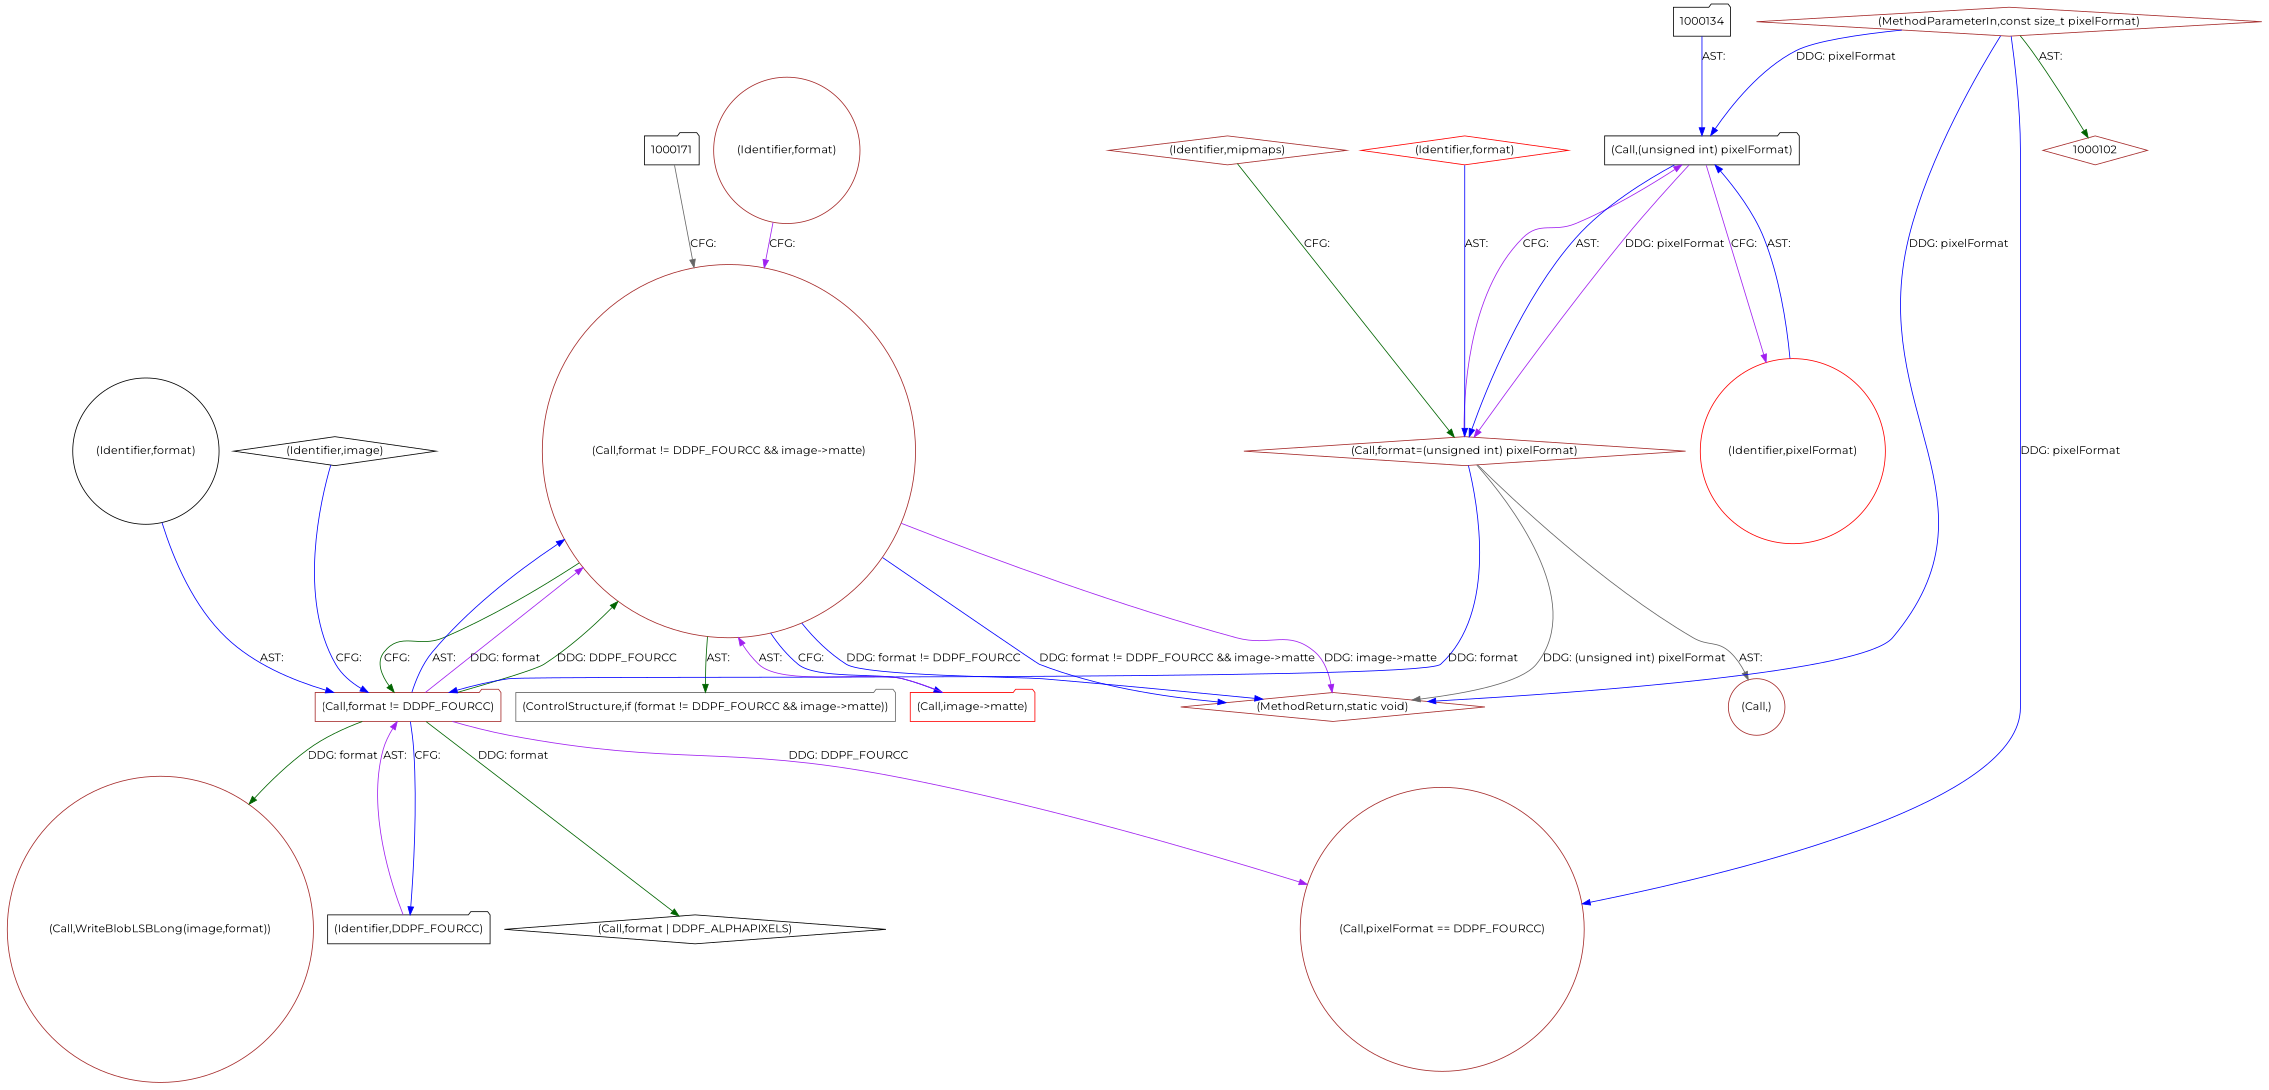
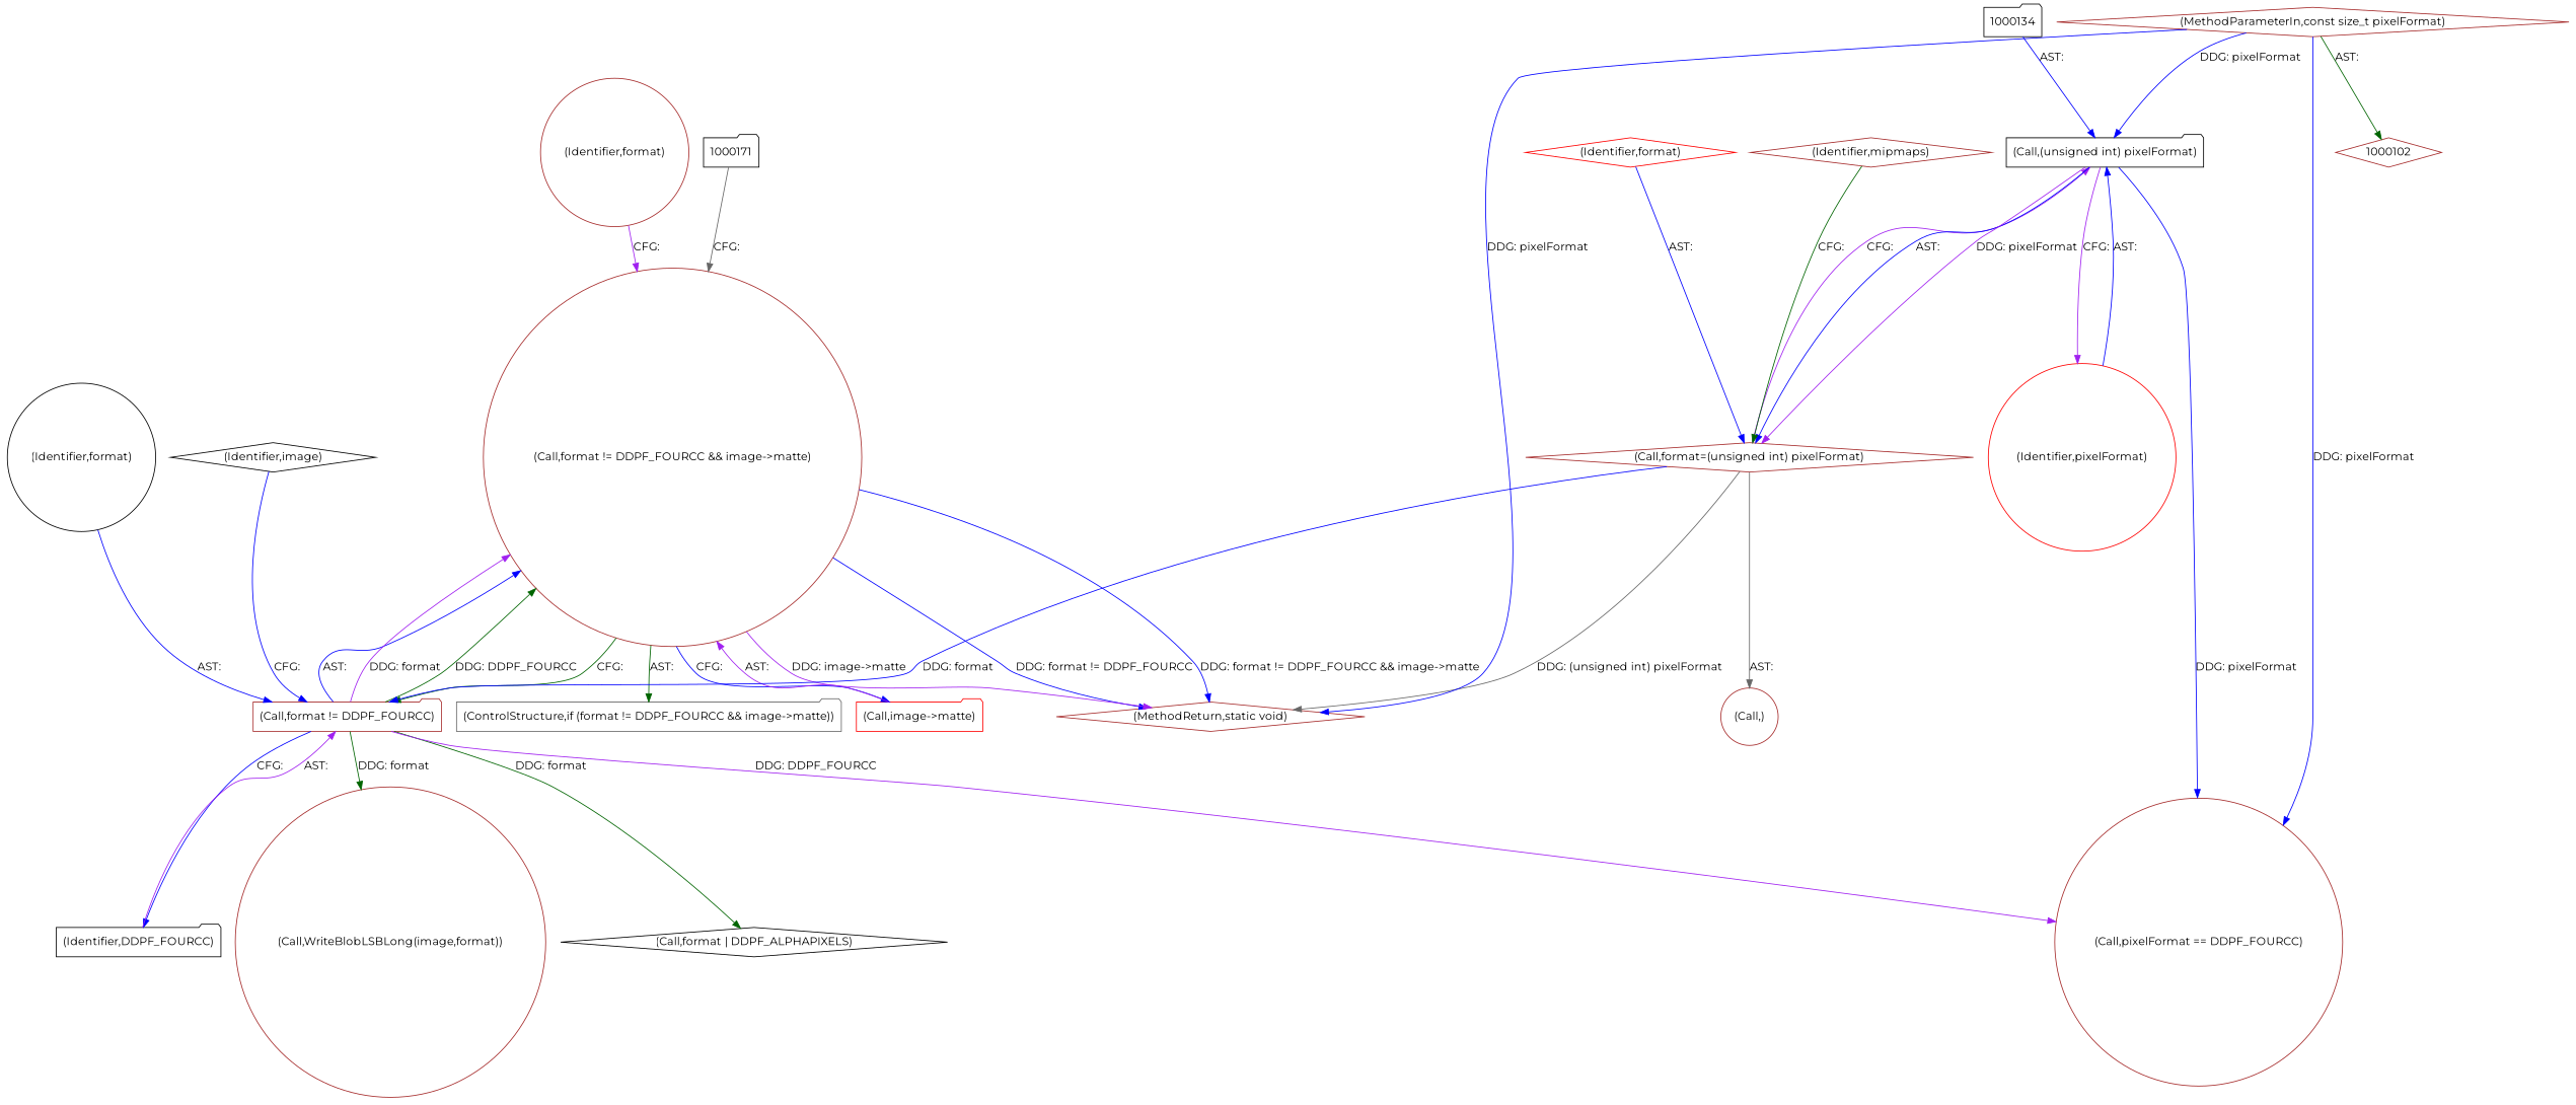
  digraph {
    fontname=Montserrat
    node [color=brown fontname=Montserrat shape=diamond]
    edge [color=blue fontname=Montserrat]
    n1 [label="(Call,format != DDPF_FOURCC && image->matte)" shape=circle]
    n2 [label="(Call,format != DDPF_FOURCC)" shape=folder]
    n3 [label="(MethodReturn,static void)"]
    n4 [color=gray40 label="(ControlStructure,if (format != DDPF_FOURCC && image->matte))" shape=folder]
    n5 [color=red label="(Call,image->matte)" shape=folder]
    n6 [color=black label="(Identifier,DDPF_FOURCC)" shape=folder]
    n7 [label="(Call,WriteBlobLSBLong(image,format))" shape=circle]
    n8 [color=black label="(Call,format | DDPF_ALPHAPIXELS)"]
    n9 [label="(Call,pixelFormat == DDPF_FOURCC)" shape=circle]
    n10 [label="(Call,format=(unsigned int) pixelFormat)"]
    n11 [color=black label="(Call,(unsigned int) pixelFormat)" shape=folder]
    n12 [label="(Call,)" shape=circle]
    n13 [color=red label="(Identifier,pixelFormat)" shape=circle]
    n14 [label="(MethodParameterIn,const size_t pixelFormat)"]
    1000102
    n16 [label="(Identifier,mipmaps)"]
    n17 [color=black label="(Identifier,format)" shape=circle]
    n18 [color=black label="(Identifier,image)"]
    n19 [color=red label="(Identifier,format)"]
    n20 [label="(Identifier,format)" shape=circle]
    1000171 [color=black shape=folder]
    1000134 [color=black shape=folder]
    n1 -> n2 [color=darkgreen label="CFG: "]
    n1 -> n3 [label="DDG: format != DDPF_FOURCC"]
    n1 -> n3 [label="DDG: format != DDPF_FOURCC && image->matte"]
    n1 -> n3 [color=purple label="DDG: image->matte"]
    n1 -> n4 [color=darkgreen label="AST: "]
    n1 -> n5 [label="CFG: "]
    n2 -> n1 [label="AST: "]
    n2 -> n1 [color=purple label="DDG: format"]
    n2 -> n1 [color=darkgreen label="DDG: DDPF_FOURCC"]
    n2 -> n6 [label="CFG: "]
    n2 -> n7 [color=darkgreen label="DDG: format"]
    n2 -> n8 [color=darkgreen label="DDG: format"]
    n2 -> n9 [color=purple label="DDG: DDPF_FOURCC"]
    n5 -> n1 [color=purple label="AST: "]
    n6 -> n2 [color=purple label="AST: "]
    n10 -> n2 [label="DDG: format"]
    n10 -> n3 [color=gray40 label="DDG: (unsigned int) pixelFormat"]
    n10 -> n11 [color=purple label="CFG: "]
    n10 -> n12 [color=gray40 label="AST: "]
+   n11 -> n9 [label="DDG: pixelFormat"]
    n11 -> n10 [label="AST: "]
    n11 -> n10 [color=purple label="DDG: pixelFormat"]
    n11 -> n13 [color=purple label="CFG: "]
    n13 -> n11 [label="AST: "]
    n14 -> n3 [label="DDG: pixelFormat"]
    n14 -> n9 [label="DDG: pixelFormat"]
    n14 -> n11 [label="DDG: pixelFormat"]
    n14 -> 1000102 [color=darkgreen label="AST: "]
    n16 -> n10 [color=darkgreen label="CFG: "]
    n17 -> n2 [label="AST: "]
    n18 -> n2 [label="CFG: "]
    n19 -> n10 [label="AST: "]
    n20 -> n1 [color=purple label="CFG: "]
    1000171 -> n1 [color=gray40 label="CFG: "]
    1000134 -> n11 [label="AST: "]
  }
